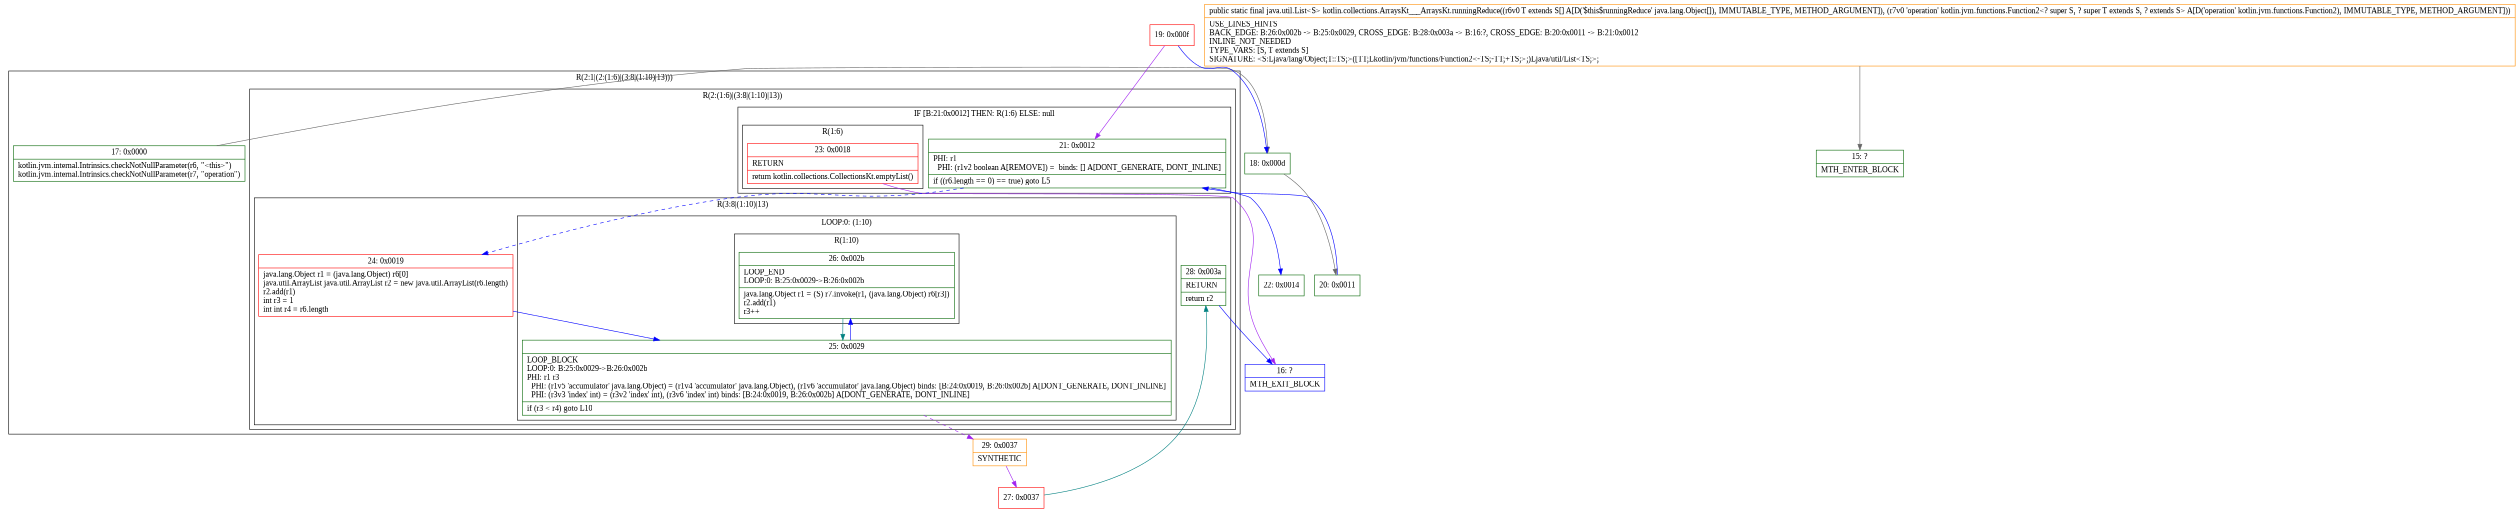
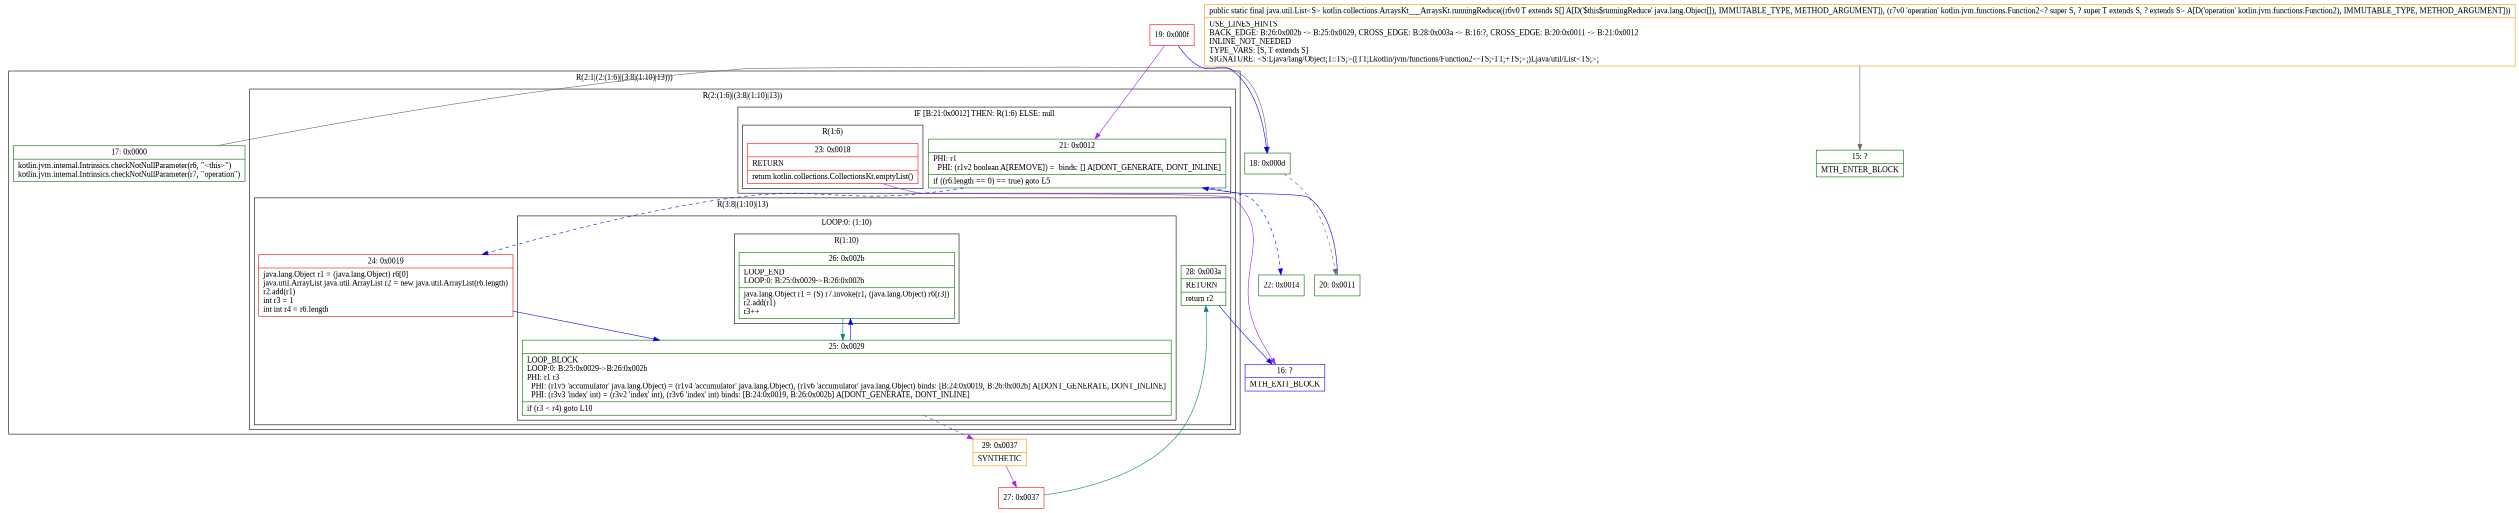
  digraph {
    fontname="Liberation Serif"
    node [color=darkgreen fontname="Liberation Serif" shape=record]
    edge [color=blue fontname="Liberation Serif"]
    n1 [color=red label="{23\:\ 0x0018|RETURN\l|return kotlin.collections.CollectionsKt.emptyList()\l}"]
    n2 [label="{21\:\ 0x0012|PHI: r1 \l  PHI: (r1v2 boolean A[REMOVE]) =  binds: [] A[DONT_GENERATE, DONT_INLINE]\l|if ((r6.length == 0) == true) goto L5\l}"]
    n3 [label="{26\:\ 0x002b|LOOP_END\lLOOP:0: B:25:0x0029\-\>B:26:0x002b\l|java.lang.Object r1 = (S) r7.invoke(r1, (java.lang.Object) r6[r3])\lr2.add(r1)\lr3++\l}"]
    n4 [label="{25\:\ 0x0029|LOOP_BLOCK\lLOOP:0: B:25:0x0029\-\>B:26:0x002b\lPHI: r1 r3 \l  PHI: (r1v5 'accumulator' java.lang.Object) = (r1v4 'accumulator' java.lang.Object), (r1v6 'accumulator' java.lang.Object) binds: [B:24:0x0019, B:26:0x002b] A[DONT_GENERATE, DONT_INLINE]\l  PHI: (r3v3 'index' int) = (r3v2 'index' int), (r3v6 'index' int) binds: [B:24:0x0019, B:26:0x002b] A[DONT_GENERATE, DONT_INLINE]\l|if (r3 \< r4) goto L10\l}"]
    n5 [color=red label="{24\:\ 0x0019|java.lang.Object r1 = (java.lang.Object) r6[0]\ljava.util.ArrayList java.util.ArrayList r2 = new java.util.ArrayList(r6.length)\lr2.add(r1)\lint r3 = 1\lint int r4 = r6.length\l}"]
    n6 [label="{28\:\ 0x003a|RETURN\l|return r2\l}"]
    n7 [label="{17\:\ 0x0000|kotlin.jvm.internal.Intrinsics.checkNotNullParameter(r6, \"\<this\>\")\lkotlin.jvm.internal.Intrinsics.checkNotNullParameter(r7, \"operation\")\l}"]
    n8 [color=blue label="{16\:\ ?|MTH_EXIT_BLOCK\l}"]
    n9 [label="{22\:\ 0x0014}"]
    n10 [color=darkorange label="{29\:\ 0x0037|SYNTHETIC\l}"]
    n11 [label="{18\:\ 0x000d}"]
    n12 [label="{20\:\ 0x0011}"]
    n13 [color=red label="{27\:\ 0x0037}"]
    n14 [label="{15\:\ ?|MTH_ENTER_BLOCK\l}"]
    n15 [color=red label="{19\:\ 0x000f}"]
    n16 [color=darkorange label="{public static final java.util.List\<S\> kotlin.collections.ArraysKt___ArraysKt.runningReduce((r6v0 T extends S[] A[D('$this$runningReduce' java.lang.Object[]), IMMUTABLE_TYPE, METHOD_ARGUMENT]), (r7v0 'operation' kotlin.jvm.functions.Function2\<? super S, ? super T extends S, ? extends S\> A[D('operation' kotlin.jvm.functions.Function2), IMMUTABLE_TYPE, METHOD_ARGUMENT]))  | USE_LINES_HINTS\lBACK_EDGE: B:26:0x002b \-\> B:25:0x0029, CROSS_EDGE: B:28:0x003a \-\> B:16:?, CROSS_EDGE: B:20:0x0011 \-\> B:21:0x0012\lINLINE_NOT_NEEDED\lTYPE_VARS: [S, T extends S]\lSIGNATURE: \<S:Ljava\/lang\/Object;T::TS;\>([TT;Lkotlin\/jvm\/functions\/Function2\<\-TS;\-TT;+TS;\>;)Ljava\/util\/List\<TS;\>;\l}"]
    subgraph cluster_1 {
      label="R(2:1|(2:(1:6)|(3:8|(1:10)|13)))"
      n7
      subgraph cluster_2 {
        label="R(2:(1:6)|(3:8|(1:10)|13))"
        subgraph cluster_3 {
          label="IF [B:21:0x0012] THEN: R(1:6) ELSE: null"
          n2
          subgraph cluster_4 {
            label="R(1:6)"
            n1
          }
        }
        subgraph cluster_5 {
          label="R(3:8|(1:10)|13)"
          n5
          n6
          subgraph cluster_6 {
            label="LOOP:0: (1:10)"
            n4
            subgraph cluster_7 {
              label="R(1:10)"
              n3
            }
          }
        }
      }
    }
    n1 -> n8 [color=purple]
    n2 -> n5 [style=dashed]
-   n2 -> n9
+   n2 -> n9 [style=dashed]
    n3 -> n4 [color=teal]
    n4 -> n3
    n4 -> n10 [color=purple style=dashed]
    n5 -> n4
    n6 -> n8
    n7 -> n11 [color=gray40]
    n10 -> n13 [color=purple]
-   n11 -> n12 [color=gray40]
+   n11 -> n12 [color=gray40 style=dashed]
    n12 -> n2
    n13 -> n6 [color=teal]
    n15 -> n2 [color=purple]
    n15 -> n11
    n16 -> n14 [color=gray40]
  }
